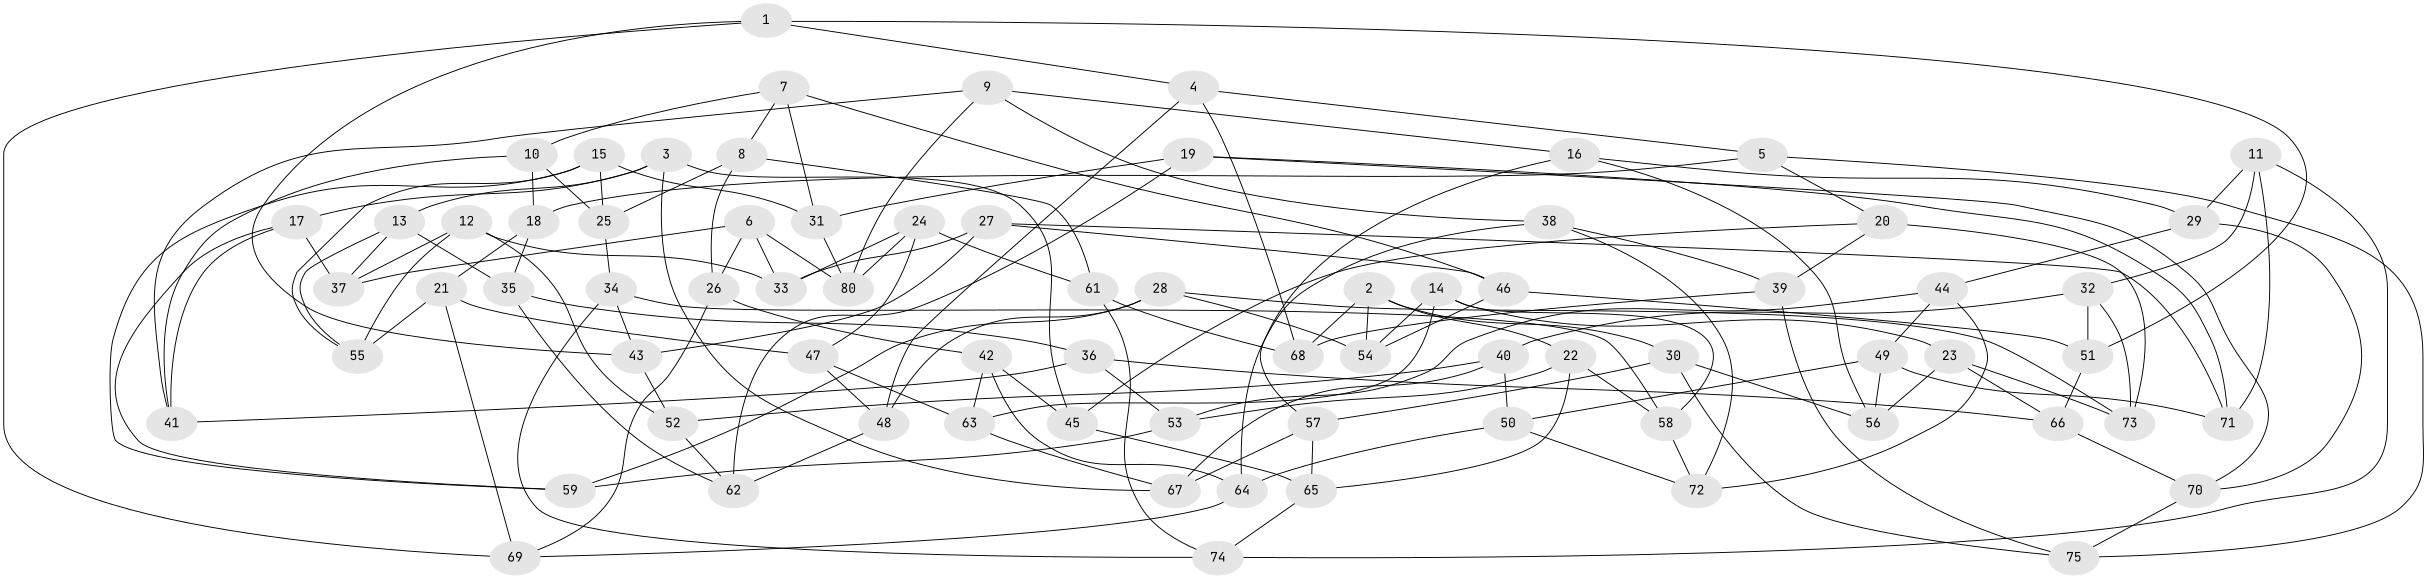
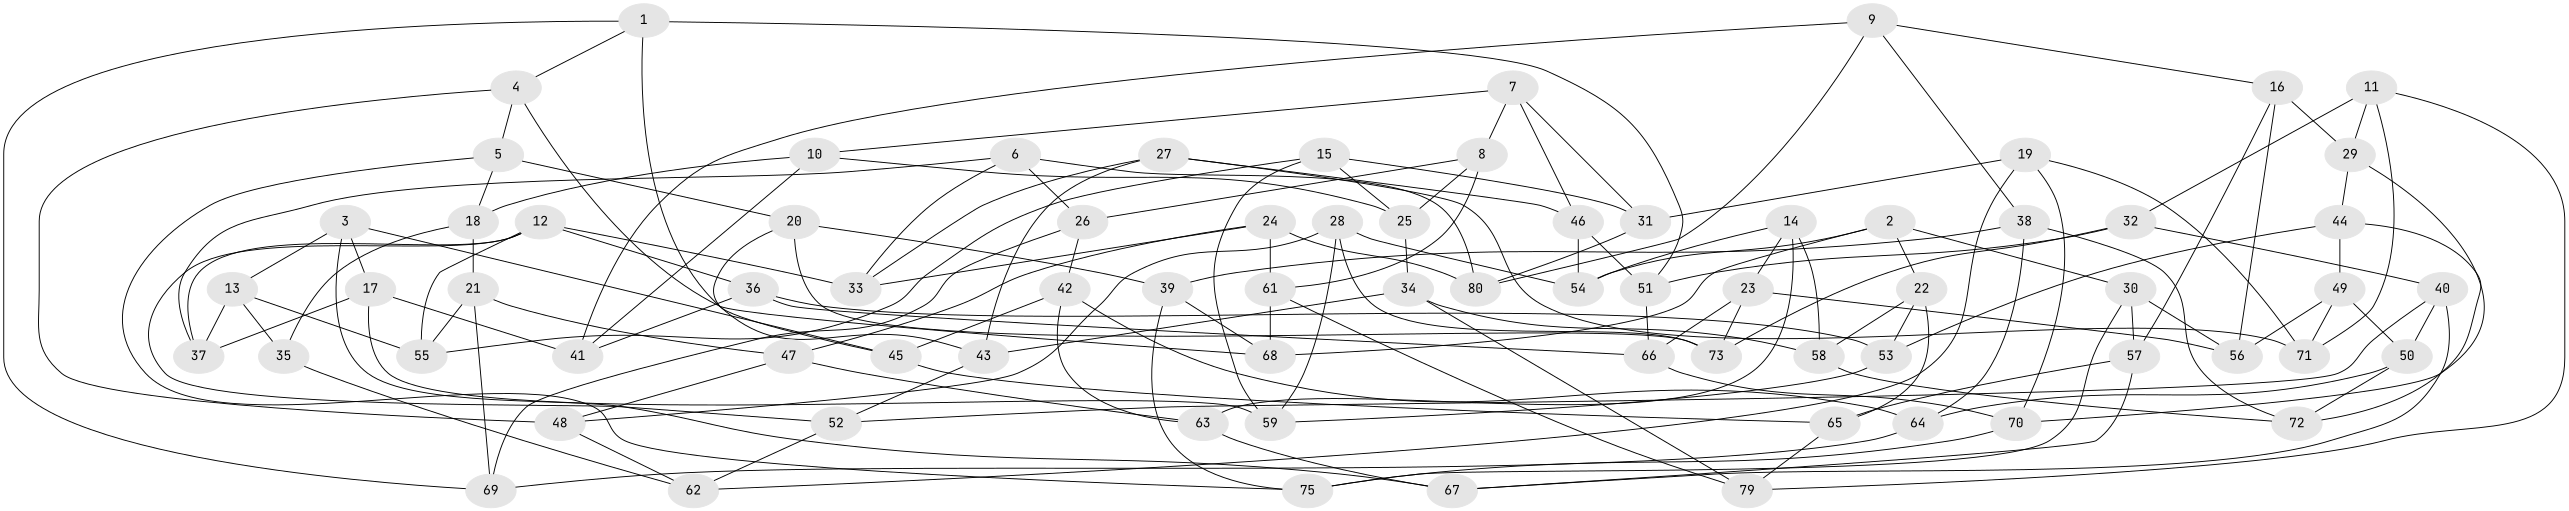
  graph {
    fontname="JetBrains Mono"
    node [color=gray90 fontname="JetBrains Mono" style=filled]
    edge [fontname="JetBrains Mono"]
    1
    4
    43
    51
    69
    68
    5
    48
    52
    66
    2
    22
    30
    54
    58
    53
    65
    75
    56
    57
    3
    13
    17
    45
    67
    37
    55
    35
    41
    59
    18
    20
    62
    21
    39
    73
    6
    26
    33
    n40 [label=80]
    42
    7
    8
    10
    31
    46
    25
    61
    34
-   74
+   74 [label=79]
    9
    16
    38
    29
    64
    72
    11
    32
    71
    70
    44
    40
    12
    36
    14
    23
    63
    15
    47
    19
    24
    27
    28
    49
    50
    1 -- 4
    1 -- 43
    1 -- 51
    1 -- 69
    4 -- 68
    4 -- 5
    4 -- 48
    43 -- 52
    51 -- 66
    5 -- 75
    5 -- 18
    5 -- 20
    48 -- 62
    52 -- 62
    66 -- 70
    2 -- 68
    2 -- 22
    2 -- 30
    2 -- 54
    22 -- 58
    22 -- 53
    22 -- 65
    30 -- 75
    30 -- 56
    30 -- 57
    58 -- 72
    53 -- 59
    65 -- 74
    57 -- 65
    57 -- 67
    3 -- 13
    3 -- 17
    3 -- 45
    3 -- 67
    13 -- 37
    13 -- 55
    13 -- 35
    17 -- 37
    17 -- 41
    17 -- 59
    45 -- 65
    35 -- 62
-   35 -- 36
+   12 -- 36
    18 -- 35
    18 -- 21
    20 -- 45
    20 -- 39
    20 -- 73
    21 -- 69
    21 -- 55
    21 -- 47
    39 -- 68
    39 -- 75
    6 -- 37
    6 -- 26
    6 -- 33
    6 -- n40
    26 -- 69
    26 -- 42
    42 -- 45
    42 -- 64
    42 -- 63
    7 -- 8
    7 -- 10
    7 -- 31
    7 -- 46
    8 -- 26
    8 -- 25
    8 -- 61
    10 -- 41
    10 -- 18
    10 -- 25
    31 -- n40
    46 -- 51
    46 -- 54
    25 -- 34
    61 -- 68
    61 -- 74
    34 -- 43
    34 -- 58
    34 -- 74
    9 -- 41
    9 -- n40
    9 -- 16
    9 -- 38
    16 -- 56
    16 -- 57
    16 -- 29
    38 -- 39
    38 -- 64
    38 -- 72
    29 -- 70
    29 -- 44
    64 -- 69
    11 -- 74
    11 -- 29
    11 -- 32
    11 -- 71
    32 -- 51
    32 -- 73
    32 -- 40
    70 -- 75
    44 -- 53
    44 -- 72
    44 -- 49
    40 -- 52
    40 -- 67
    40 -- 50
    12 -- 52
    12 -- 37
    12 -- 55
    12 -- 33
    36 -- 66
    36 -- 53
    36 -- 41
    14 -- 54
    14 -- 58
    14 -- 23
    14 -- 63
    23 -- 66
    23 -- 56
    23 -- 73
    63 -- 67
    15 -- 55
    15 -- 59
    15 -- 31
    15 -- 25
    47 -- 48
    47 -- 63
    19 -- 62
    19 -- 31
    19 -- 71
    19 -- 70
    24 -- 33
    24 -- n40
    24 -- 61
    24 -- 47
    27 -- 43
    27 -- 33
    27 -- 46
    27 -- 71
    28 -- 48
    28 -- 54
    28 -- 59
    28 -- 73
    49 -- 56
    49 -- 71
    49 -- 50
    50 -- 64
    50 -- 72
  }
